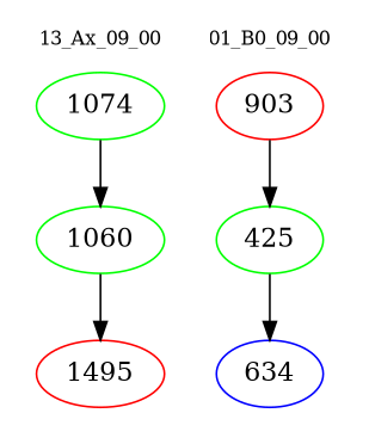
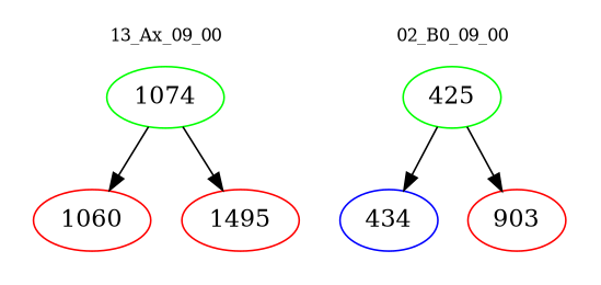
  digraph {
    node [color=green]
    edge [color=black]
-   n1 [label=1060]
+   n1 [color=red label=1060]
    n2 [label=1074]
    n3 [color=red label=1495]
    n4 [label=425]
-   n5 [color=blue label=634]
+   n5 [color=blue label=434]
    n6 [color=red label=903]
    subgraph cluster_1 {
      color=white
      fontsize=10
      label="13_Ax_09_00"
      n1
      n2
      n3
    }
    subgraph cluster_2 {
      color=white
      fontsize=10
-     label="01_B0_09_00"
+     label="02_B0_09_00"
      n4
      n5
      n6
    }
-   n1 -> n3
+   n2 -> n3
    n2 -> n1
    n4 -> n5
-   n6 -> n4
+   n4 -> n6
  }
